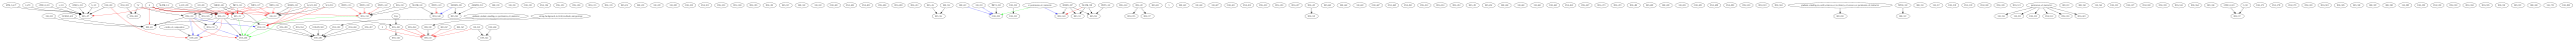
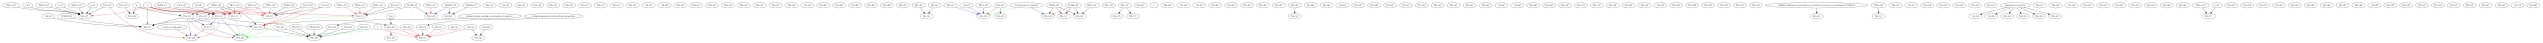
  digraph {
    fontname="Liberation Serif"
    node [fontname="Liberation Serif"]
    edge [color=black fontname="Liberation Serif"]
    ESS_100
    ESS_204
    ESS_101
    ESS_102
    ESS_103
    ESS_104
    ESS_105
    ESS_106
    ESS_115
    ESS_119
    ESS_201
    ESS_418
    ESS_475
    ESS_202
    ESS_203
    W
    ESS_212
    ESS_311
    ESS_410
    ESS_213
    ESS_400
    ESS_312
    ESS_205
    ESS_209
    ESS_210
    MATH_124
    ESS_211
    ESS_420
    ESS_510
    ESS_520
    Q_SCI_291
    SCI_291
    PHYS_114
    ESS_313
    PHYS_117
    PHYS_121
    ESS_505
    A
    ESS_314
    CHEM_142
    ESS_580
    ESS_230
    ESS_301
    ESS_302
    ESS_304
    ESS_305
    ESS_306
    ESS_310
    MATH_125
    Q_SCI_292
    SCI_292
    MATH_126
    ESS_544
    PHYS_115
    PHYS_118
    PHYS_122
    ESS_315
    ESS_326
    ESS_345
    S
    ESS_401
    ESS_402
    ESS_403
    ESS_406
    ESS_408
    OCEAN_410
    ESS_411
    ESS_412
    ESS_563
    ESS_413
    ESS_550
    ESS_414
    ESS_415
    ESS_576
    ESS_577
    ESS_416
    5
    _credits_of_composition
    ASp
    ESS_421
    ESS_422
    ESS_424
    ESS_426
    ESS_541
    ESS_427
    ESS_431
    ESS_432
    ESS_433
    ESS_435
    ESS_437
    ESS_439
    ESS_538
    ESS_440
    ESS_441
    ESS_445
    ESS_447
    ESS_449
    ESS_450
    ESS_451
    ESS_452
    ESS_453
    ESS_454
    ESS_455
    ESS_456
    ESS_457
    ESS_459
    ESS_460
    ESS_461
    ESS_462
    ESS_463
    ESS_465
    ESS_467
    ESS_471
    ESS_472
    ATM_S_211
    S_211
    ATM_S_321
    S_321
    ATM_S_475
    S_475
    ESS_480
    ESS_489
    ESS_490
    ESS_492
    ESS_495
    ESS_498
    ESS_499
    graduate_student_standing_or_permission_of_instructor
    ESS_501
    ESS_502
    ESS_503
    ESS_504
    graduate_standing_in_earth_sciences_or_in_history_of_science_or_permission_of_instructor
    ESS_508
    strong_background_in_field_methods_and_geology
    ESS_509
    ESS_526
    ESS_527
    ESS_547
    MATH_307
    ESS_511
    ESS_514
    ESS_524
    MATH_308
    ESS_512
    ESS_513
    PHYS_322
    PHYS_321
    ESS_515
    ESS_516
    ESS_517
    ESS_518
    ESS_519
    ESS_522
    ESS_523
    or_permission_of_instructor
    ESS_528
    ESS_529
    ESS_531
    permission_of_instructor
    ESS_532
    ESS_533
    ESS_535
    ESS_551
    ESS_555
    ESS_601
    ESS_537
    ESS_540
    PHYS_123
    AMATH_301
    ESS_560
    ESS_546
    PHYS_323
    ESS_553
    ESS_554
    ESS_557
    ESS_558
    ESS_559
    AMATH_351
    ESS_562
    ESS_564
    ESS_568
    ATM_S_501
    ESS_573
    S_501
    n186 [label=ESS_275]
    ESS_578
    ESS_579
    OCEAN_583
    ESS_581
    ESS_583
    ESS_585
    ESS_586
    ESS_587
    ESS_588
    ESS_589
    ESS_590
    ESS_592
    ESS_593
    ESS_594
    ESS_595
    ESS_596
    ESS_599
    ESS_600
    ESS_700
    ESS_800
    ESS_100 -> ESS_204
    ESS_201 -> ESS_418 [color=red]
    ESS_201 -> ESS_475
    W -> ESS_204
    W -> ESS_212
    W -> ESS_311 [color=red]
    ESS_212 -> ESS_418 [color=blue]
    ESS_212 -> ESS_410
    ESS_212 -> ESS_213
    ESS_212 -> ESS_400 [color=red]
    ESS_212 -> ESS_312 [color=blue]
    ESS_311 -> ESS_400 [color=green]
    ESS_213 -> ESS_418 [color=blue]
    ESS_213 -> ESS_400 [color=blue]
    ESS_312 -> ESS_400 [color=green]
    ESS_312 -> ESS_580
    ESS_210 -> ESS_410
    MATH_124 -> ESS_211
    ESS_211 -> ESS_418 [color=red]
    ESS_211 -> ESS_410
    ESS_211 -> ESS_213
    ESS_211 -> ESS_400
    ESS_211 -> ESS_420
    ESS_420 -> ESS_510 [color=red]
    ESS_420 -> ESS_520
    Q_SCI_291 -> ESS_211
    SCI_291 -> ESS_211
    PHYS_114 -> ESS_311 [color=red]
    PHYS_114 -> ESS_211 [color=red]
    ESS_313 -> ESS_400 [color=green]
    PHYS_117 -> ESS_311 [color=red]
    PHYS_117 -> ESS_211 [color=red]
    PHYS_117 -> ESS_313 [color=red]
    PHYS_121 -> ESS_311 [color=red]
    PHYS_121 -> ESS_211 [color=red]
    PHYS_121 -> ESS_313 [color=red]
    PHYS_121 -> ESS_505
    A -> ESS_475 [color=red]
    A -> ESS_410 [color=red]
    A -> ESS_211 [color=red]
    A -> ESS_313 [color=red]
    A -> ESS_505
    A -> ESS_314 [color=red]
    ESS_314 -> ESS_400 [color=green]
    CHEM_142 -> ESS_212
    CHEM_142 -> ESS_312
    CHEM_142 -> ESS_313
    ESS_310 -> ESS_314
    MATH_125 -> ESS_311
    MATH_125 -> ESS_312 [color=red]
    Q_SCI_292 -> ESS_311
    Q_SCI_292 -> ESS_312 [color=red]
    SCI_292 -> ESS_311
    SCI_292 -> ESS_312 [color=red]
    MATH_126 -> ESS_314
    MATH_126 -> ESS_544
    PHYS_115 -> ESS_314 [color=red]
    PHYS_118 -> ESS_314 [color=red]
    PHYS_122 -> ESS_314 [color=red]
+   S -> ESS_400 [color=green]
    S -> ESS_510 [color=red]
    OCEAN_410 -> ESS_410
    ESS_412 -> ESS_563
    ESS_413 -> ESS_550 [color=blue]
    ESS_415 -> ESS_576
    ESS_415 -> ESS_577
    _credits_of_composition -> ESS_418
    ASp -> ESS_420
    ESS_424 -> ESS_580
    ESS_426 -> ESS_541
    ESS_439 -> ESS_538
    ESS_454 -> ESS_510 [color=red]
    ESS_457 -> ESS_580
    ESS_459 -> ESS_580
    ATM_S_211 -> ESS_475
    S_211 -> ESS_475
    ATM_S_321 -> ESS_475
    S_321 -> ESS_475
    ATM_S_475 -> ESS_475
    S_475 -> ESS_475
    graduate_student_standing_or_permission_of_instructor -> ESS_501
    ESS_501 -> ESS_580
    graduate_standing_in_earth_sciences_or_in_history_of_science_or_permission_of_instructor -> ESS_508
    strong_background_in_field_methods_and_geology -> ESS_509
    ESS_509 -> ESS_510
    ESS_526 -> ESS_510 [color=red]
    ESS_526 -> ESS_541
    ESS_527 -> ESS_510 [color=red]
    ESS_547 -> ESS_510 [color=red]
    MATH_307 -> ESS_511
    MATH_307 -> ESS_514
    MATH_307 -> ESS_524
    MATH_308 -> ESS_511
    MATH_308 -> ESS_514
    MATH_308 -> ESS_524 [color=red]
    ESS_512 -> ESS_563
    ESS_513 -> ESS_550 [color=blue]
    PHYS_322 -> ESS_514
    PHYS_321 -> ESS_515
+   ESS_522 -> ESS_550 [color=red]
    ESS_522 -> ESS_523
    or_permission_of_instructor -> ESS_550 [color=green]
    or_permission_of_instructor -> ESS_524 [color=blue]
    permission_of_instructor -> ESS_532
    permission_of_instructor -> ESS_533
    permission_of_instructor -> ESS_535
    permission_of_instructor -> ESS_551
    permission_of_instructor -> ESS_555
    permission_of_instructor -> ESS_601
    PHYS_123 -> ESS_544 [color=red]
    AMATH_301 -> ESS_544 [color=blue]
    AMATH_301 -> ESS_560
    PHYS_323 -> ESS_550
    ESS_554 -> ESS_580
    AMATH_351 -> ESS_560
    ATM_S_501 -> ESS_573
    S_501 -> ESS_573
    OCEAN_583 -> ESS_580
  }
